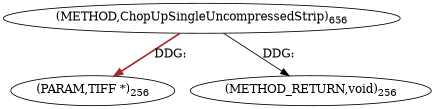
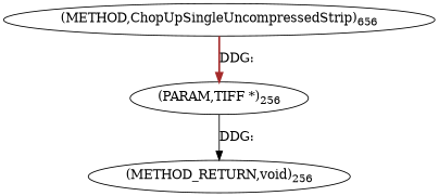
  digraph {
    n1 [label=<(METHOD,ChopUpSingleUncompressedStrip)<SUB>656</SUB>>]
    n2 [label=<(PARAM,TIFF *)<SUB>256</SUB>>]
    n3 [label=<(METHOD_RETURN,void)<SUB>256</SUB>>]
    n1 -> n2 [color=brown label="DDG: " style=bold]
-   n1 -> n3 [color=black label="DDG: " style=solid]
+   n2 -> n3 [color=black label="DDG: " style=solid]
  }
